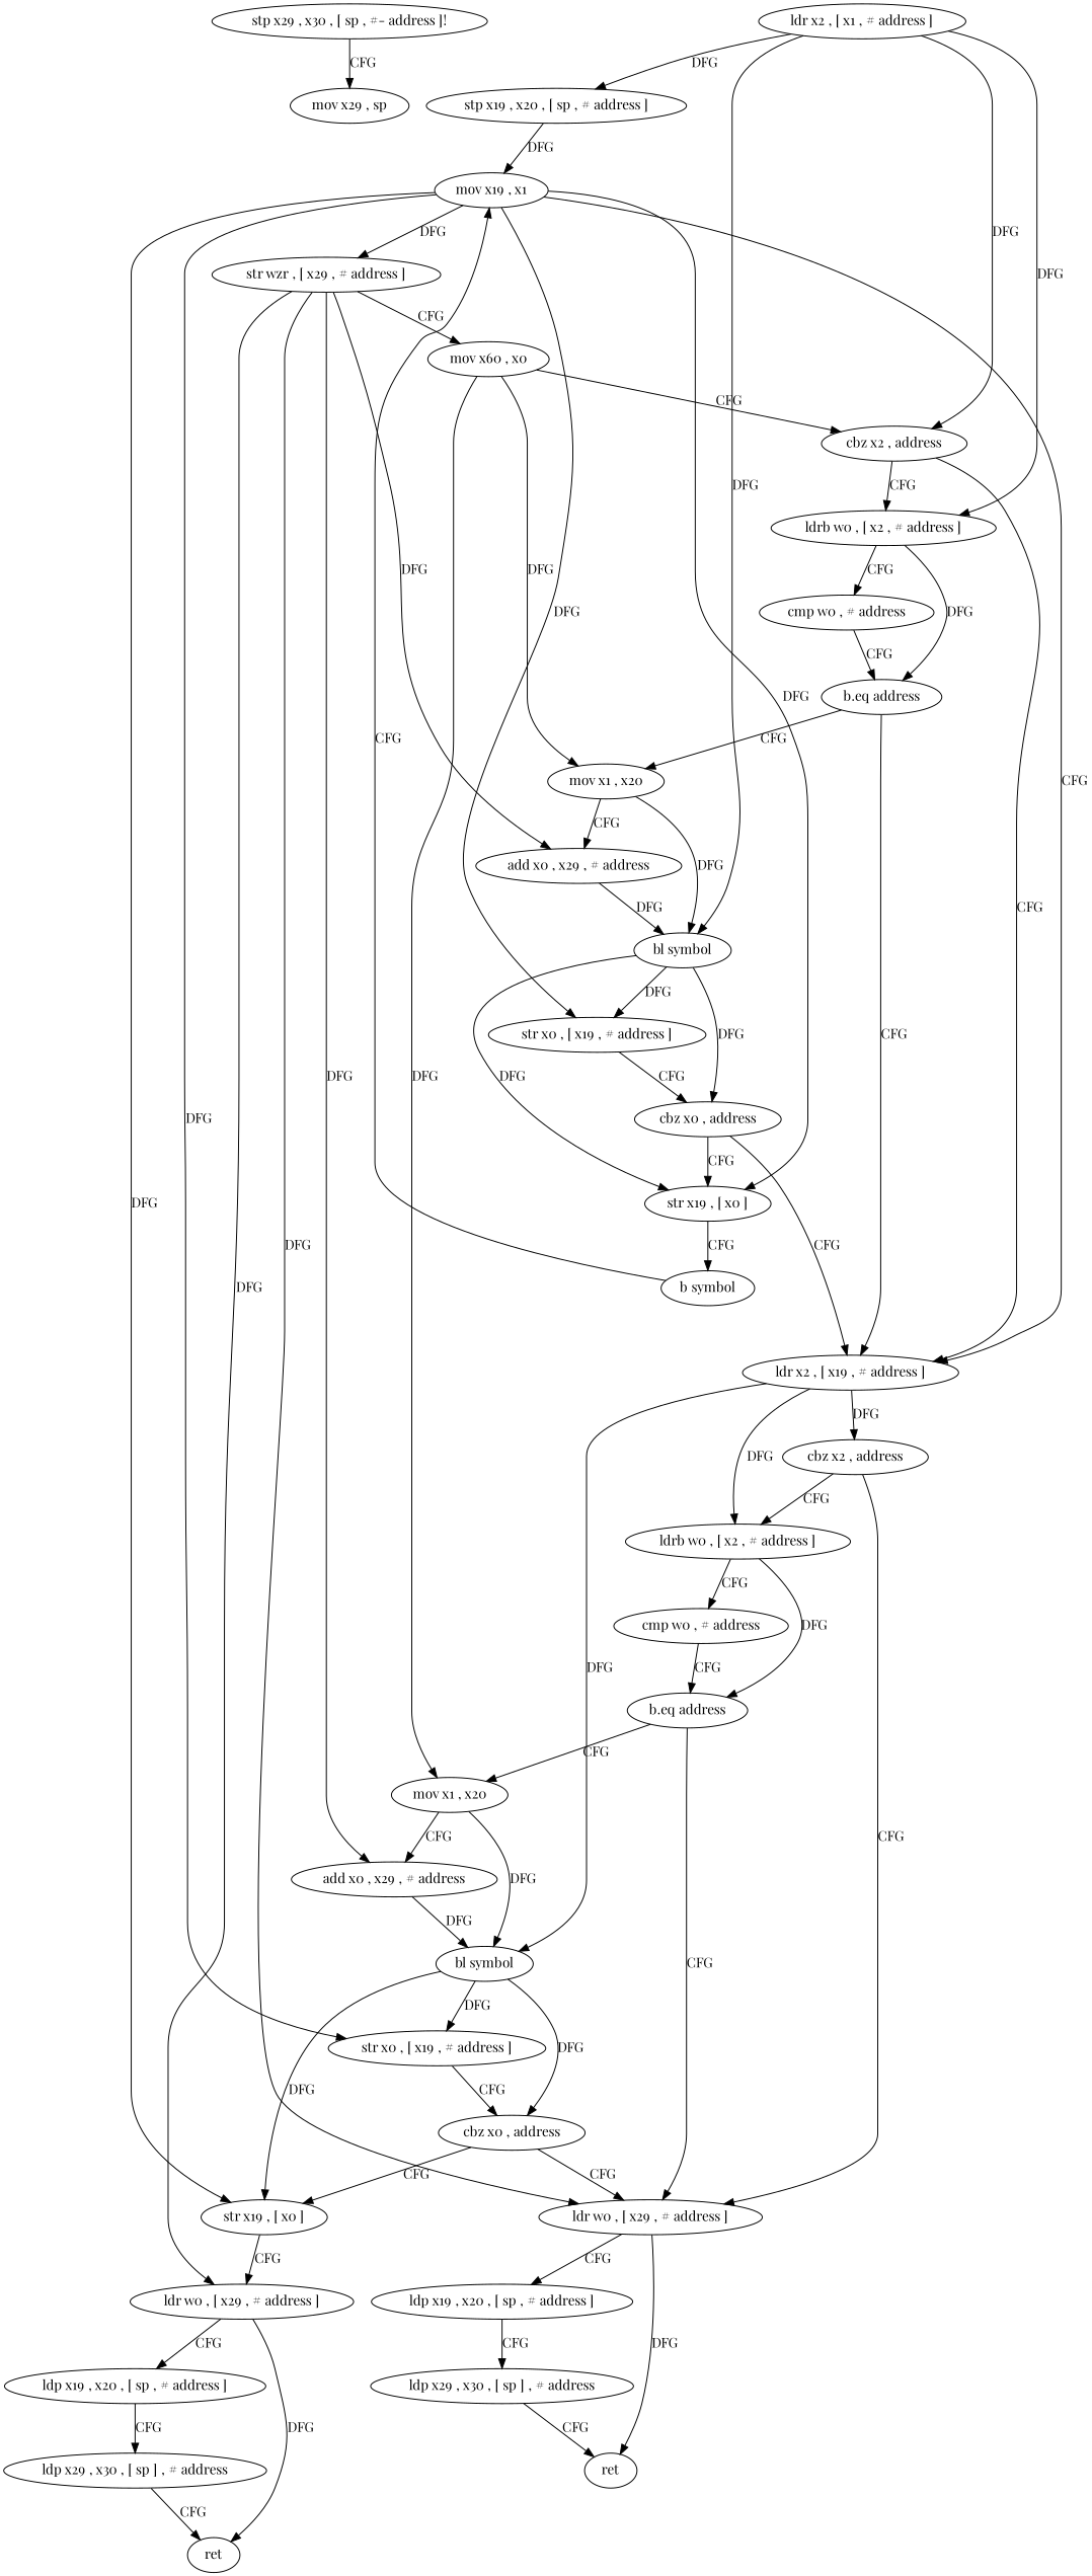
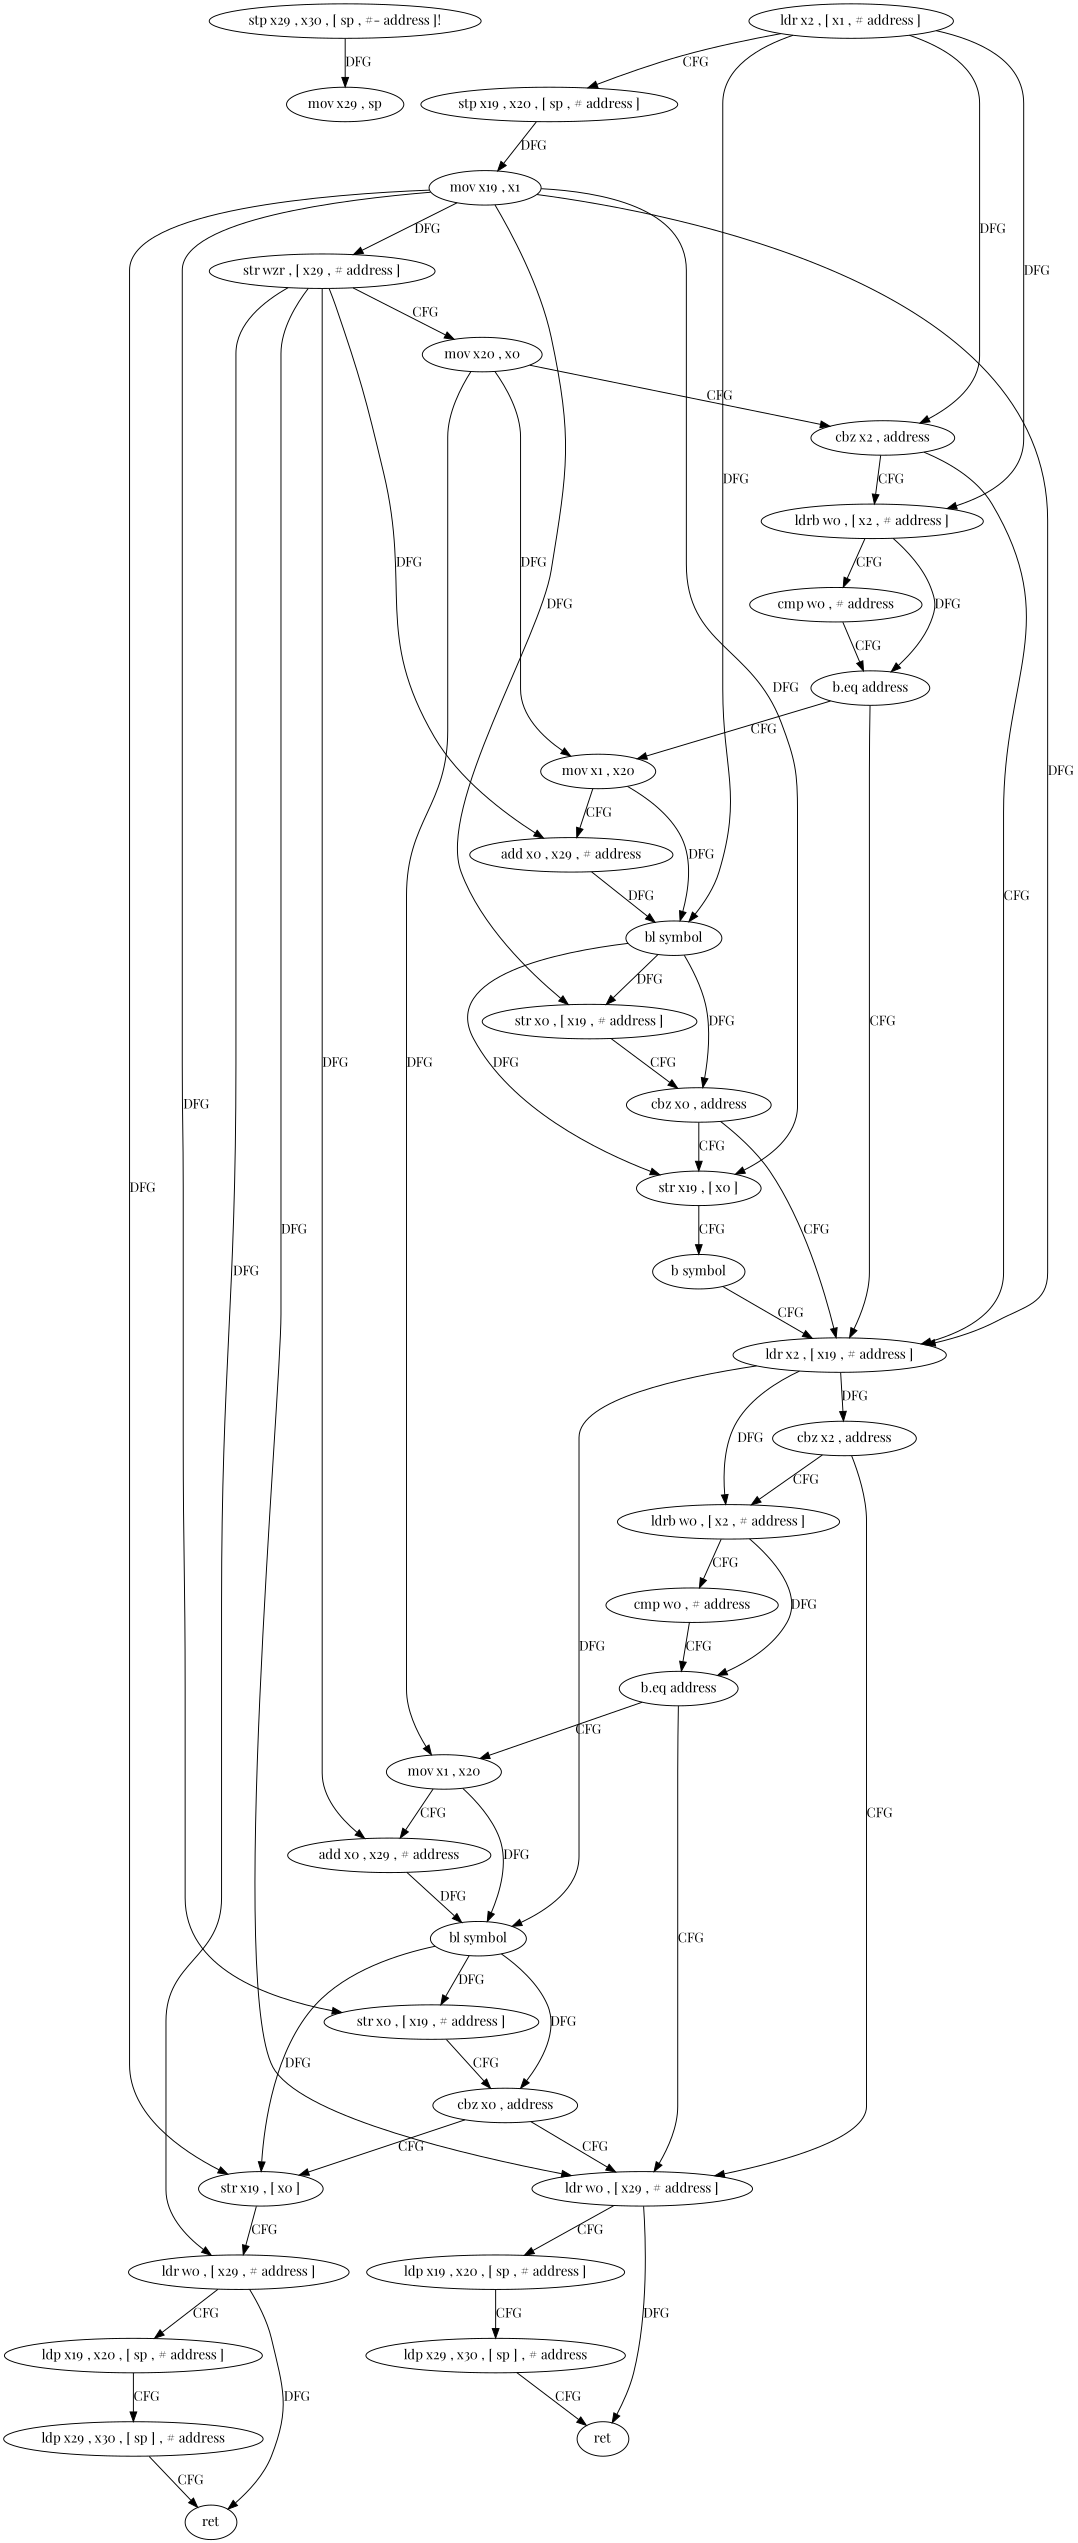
  digraph {
    fontname="Playfair Display"
    node [fontname="Playfair Display"]
    edge [fontname="Playfair Display"]
    n1 [label="stp x29 , x30 , [ sp , #- address ]!"]
    n2 [label="mov x29 , sp"]
    n3 [label="ldr x2 , [ x1 , # address ]"]
    n4 [label="stp x19 , x20 , [ sp , # address ]"]
    n5 [label="cbz x2 , address"]
    n6 [label="ldrb w0 , [ x2 , # address ]"]
    n7 [label="bl symbol"]
    n8 [label="mov x19 , x1"]
    n9 [label="ldr x2 , [ x19 , # address ]"]
    n10 [label="cmp w0 , # address"]
    n11 [label="b.eq address"]
    n12 [label="str x0 , [ x19 , # address ]"]
    n13 [label="str x19 , [ x0 ]"]
    n14 [label="cbz x0 , address"]
    n15 [label="str wzr , [ x29 , # address ]"]
    n16 [label="str x0 , [ x19 , # address ]"]
    n17 [label="str x19 , [ x0 ]"]
-   n18 [label="mov x60 , x0"]
+   n18 [label="mov x20 , x0"]
    n19 [label="ldr w0 , [ x29 , # address ]"]
    n20 [label="add x0 , x29 , # address"]
    n21 [label="add x0 , x29 , # address"]
    n22 [label="ldr w0 , [ x29 , # address ]"]
    n23 [label="cbz x2 , address"]
    n24 [label="ldrb w0 , [ x2 , # address ]"]
    n25 [label="bl symbol"]
    n26 [label="b symbol"]
    n27 [label="cbz x0 , address"]
    n28 [label="mov x1 , x20"]
    n29 [label="mov x1 , x20"]
    n30 [label="ldp x19 , x20 , [ sp , # address ]"]
    n31 [label=ret]
    n32 [label="ldp x19 , x20 , [ sp , # address ]"]
    n33 [label=ret]
    n34 [label="cmp w0 , # address"]
    n35 [label="b.eq address"]
    n36 [label="ldp x29 , x30 , [ sp ] , # address"]
    n37 [label="ldp x29 , x30 , [ sp ] , # address"]
-   n1 -> n2 [label=CFG]
-   n3 -> n4 [label=DFG]
+   n1 -> n2 [label=DFG]
+   n3 -> n4 [label=CFG]
    n3 -> n5 [label=DFG]
    n3 -> n6 [label=DFG]
    n3 -> n7 [label=DFG]
    n4 -> n8 [label=DFG]
    n5 -> n6 [label=CFG]
    n5 -> n9 [label=CFG]
    n6 -> n10 [label=CFG]
    n6 -> n11 [label=DFG]
    n7 -> n12 [label=DFG]
    n7 -> n13 [label=DFG]
    n7 -> n14 [label=DFG]
-   n8 -> n9 [label=CFG]
+   n8 -> n9 [label=DFG]
    n8 -> n12 [label=DFG]
    n8 -> n13 [label=DFG]
    n8 -> n15 [label=DFG]
    n8 -> n16 [label=DFG]
    n8 -> n17 [label=DFG]
    n9 -> n23 [label=DFG]
    n9 -> n24 [label=DFG]
    n9 -> n25 [label=DFG]
    n10 -> n11 [label=CFG]
    n11 -> n9 [label=CFG]
    n11 -> n28 [label=CFG]
    n12 -> n14 [label=CFG]
    n13 -> n26 [label=CFG]
    n14 -> n9 [label=CFG]
    n14 -> n13 [label=CFG]
    n15 -> n18 [label=CFG]
    n15 -> n19 [label=DFG]
    n15 -> n20 [label=DFG]
    n15 -> n21 [label=DFG]
    n15 -> n22 [label=DFG]
    n16 -> n27 [label=CFG]
    n17 -> n22 [label=CFG]
    n18 -> n5 [label=CFG]
    n18 -> n28 [label=DFG]
    n18 -> n29 [label=DFG]
    n19 -> n30 [label=CFG]
    n19 -> n31 [label=DFG]
    n20 -> n7 [label=DFG]
    n21 -> n25 [label=DFG]
    n22 -> n32 [label=CFG]
    n22 -> n33 [label=DFG]
    n23 -> n19 [label=CFG]
    n23 -> n24 [label=CFG]
    n24 -> n34 [label=CFG]
    n24 -> n35 [label=DFG]
    n25 -> n16 [label=DFG]
    n25 -> n17 [label=DFG]
    n25 -> n27 [label=DFG]
-   n26 -> n8 [label=CFG]
+   n26 -> n9 [label=CFG]
    n27 -> n17 [label=CFG]
    n27 -> n19 [label=CFG]
    n28 -> n7 [label=DFG]
    n28 -> n20 [label=CFG]
    n29 -> n21 [label=CFG]
    n29 -> n25 [label=DFG]
    n30 -> n36 [label=CFG]
    n32 -> n37 [label=CFG]
    n34 -> n35 [label=CFG]
    n35 -> n19 [label=CFG]
    n35 -> n29 [label=CFG]
    n36 -> n31 [label=CFG]
    n37 -> n33 [label=CFG]
  }
